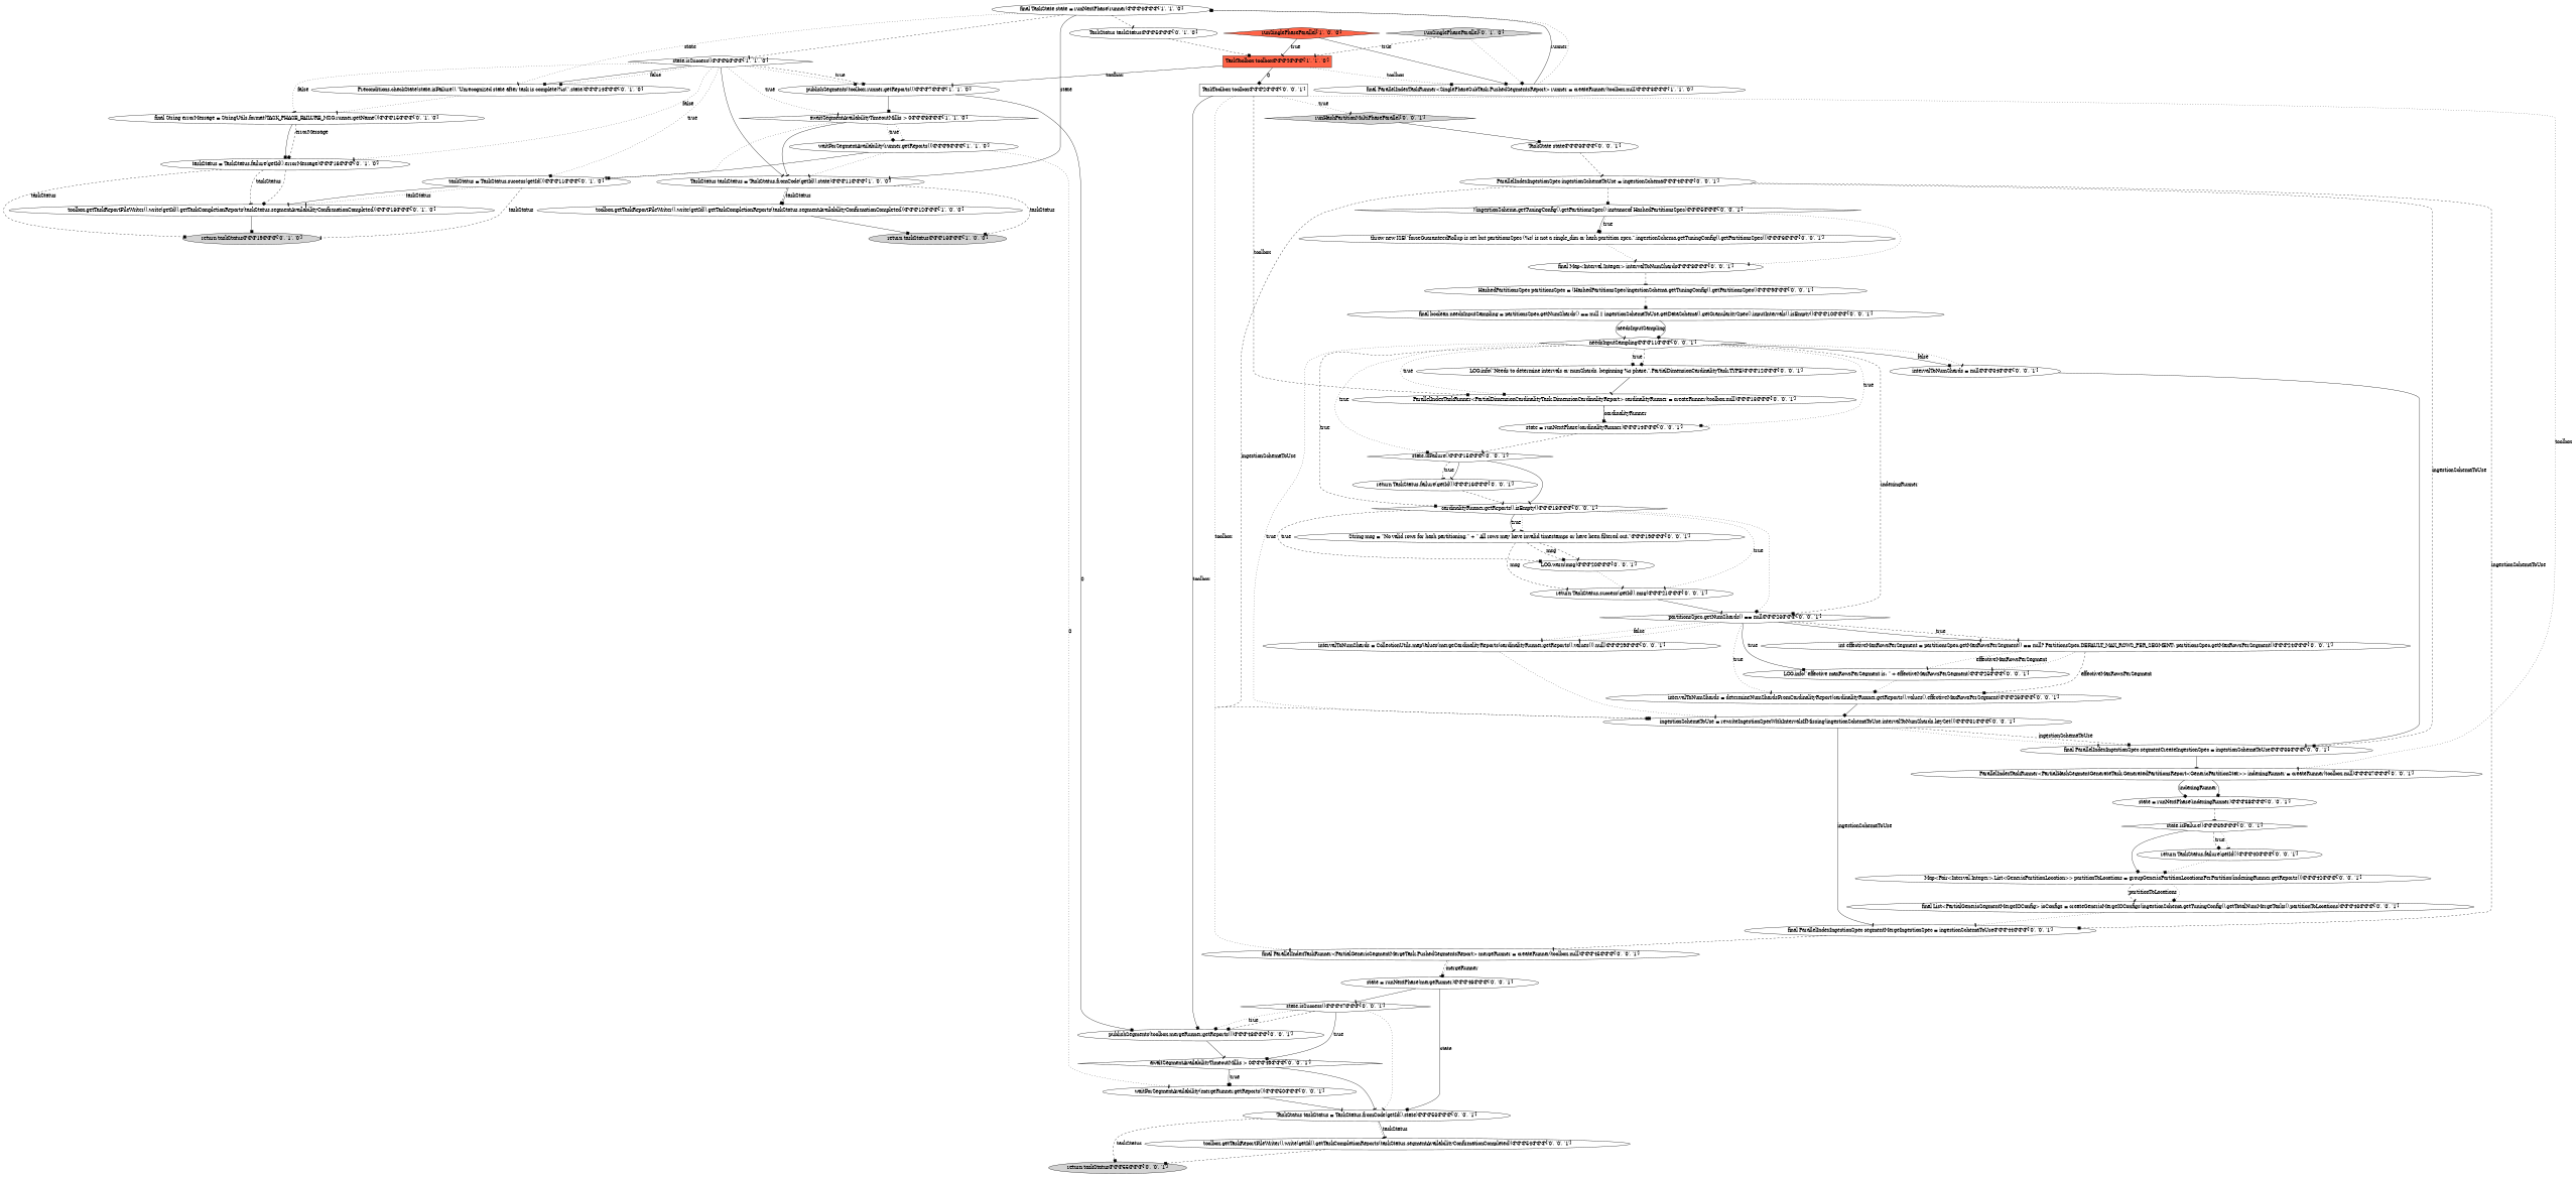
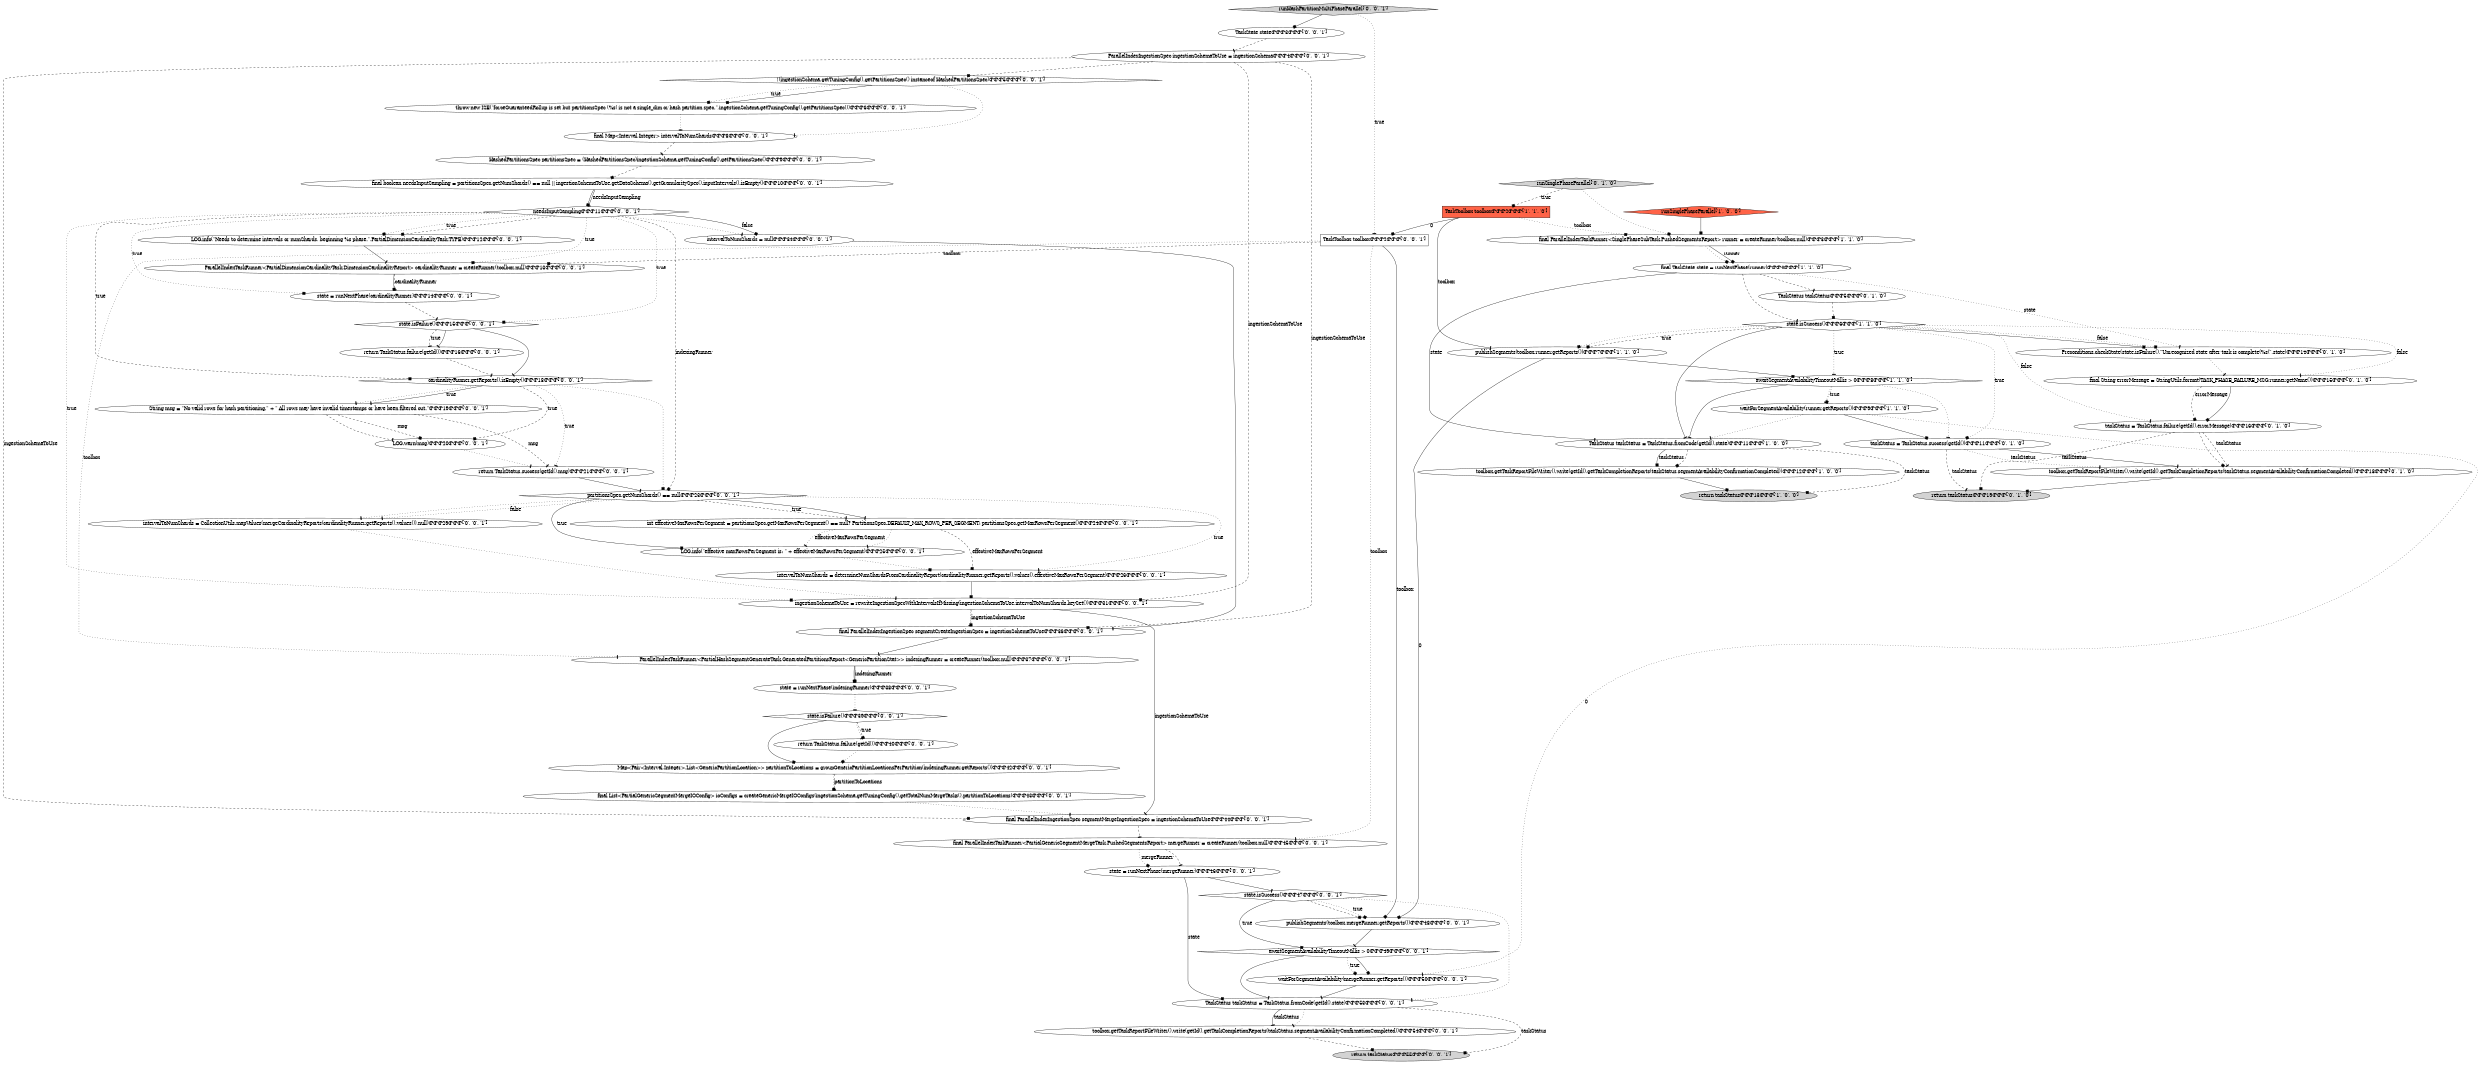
  digraph {
    node [fillcolor=white shape=ellipse style=filled]
    edge [arrowhead=box style=dotted]
    n1 [label="TaskStatus taskStatus = TaskStatus.fromCode(getId(),state)@@@11@@@['1', '0', '0']"]
    n2 [fillcolor=lightgray label="return taskStatus@@@13@@@['1', '0', '0']"]
    n3 [label="toolbox.getTaskReportFileWriter().write(getId(),getTaskCompletionReports(taskStatus,segmentAvailabilityConfirmationCompleted))@@@12@@@['1', '0', '0']"]
    n4 [label="throw new ISE(\"forceGuaranteedRollup is set but partitionsSpec (%s( is not a single_dim or hash partition spec.\",ingestionSchema.getTuningConfig().getPartitionsSpec())@@@6@@@['0', '0', '1']"]
    n5 [label="final Map<Interval,Integer> intervalToNumShards@@@8@@@['0', '0', '1']"]
    n6 [label="HashedPartitionsSpec partitionsSpec = (HashedPartitionsSpec)ingestionSchema.getTuningConfig().getPartitionsSpec()@@@9@@@['0', '0', '1']"]
    n7 [label="state.isSuccess()@@@47@@@['0', '0', '1']" shape=diamond]
    n8 [label="TaskStatus taskStatus = TaskStatus.fromCode(getId(),state)@@@53@@@['0', '0', '1']"]
    n9 [label="publishSegments(toolbox,mergeRunner.getReports())@@@48@@@['0', '0', '1']"]
    n10 [label="awaitSegmentAvailabilityTimeoutMillis > 0@@@49@@@['0', '0', '1']" shape=diamond]
    n11 [label="toolbox.getTaskReportFileWriter().write(getId(),getTaskCompletionReports(taskStatus,segmentAvailabilityConfirmationCompleted))@@@54@@@['0', '0', '1']"]
    n12 [fillcolor=lightgray label="return taskStatus@@@55@@@['0', '0', '1']"]
    n13 [label="waitForSegmentAvailability(mergeRunner.getReports())@@@50@@@['0', '0', '1']"]
    n14 [label="TaskStatus taskStatus@@@5@@@['0', '1', '0']"]
    n15 [label="state.isSuccess()@@@6@@@['1', '1', '0']" shape=diamond]
    n16 [label="taskStatus = TaskStatus.success(getId())@@@11@@@['0', '1', '0']"]
    n17 [label="publishSegments(toolbox,runner.getReports())@@@7@@@['1', '1', '0']"]
    n18 [label="taskStatus = TaskStatus.failure(getId(),errorMessage)@@@16@@@['0', '1', '0']"]
    n19 [label="Preconditions.checkState(state.isFailure(),\"Unrecognized state after task is complete(%s(\",state)@@@14@@@['0', '1', '0']"]
    n20 [label="awaitSegmentAvailabilityTimeoutMillis > 0@@@8@@@['1', '1', '0']" shape=diamond]
    n21 [label="final String errorMessage = StringUtils.format(TASK_PHASE_FAILURE_MSG,runner.getName())@@@15@@@['0', '1', '0']"]
    n22 [label="state = runNextPhase(indexingRunner)@@@38@@@['0', '0', '1']"]
    n23 [label="state.isFailure()@@@39@@@['0', '0', '1']" shape=diamond]
    n24 [label="Map<Pair<Interval,Integer>,List<GenericPartitionLocation>> partitionToLocations = groupGenericPartitionLocationsPerPartition(indexingRunner.getReports())@@@42@@@['0', '0', '1']"]
    n25 [label="return TaskStatus.failure(getId())@@@40@@@['0', '0', '1']"]
    n26 [fillcolor=lightgray label="runHashPartitionMultiPhaseParallel['0', '0', '1']" shape=diamond]
    n27 [label="TaskToolbox toolbox@@@2@@@['0', '0', '1']" shape=box]
    n28 [label="TaskState state@@@3@@@['0', '0', '1']"]
    n29 [label="final ParallelIndexTaskRunner<PartialGenericSegmentMergeTask,PushedSegmentsReport> mergeRunner = createRunner(toolbox,null)@@@45@@@['0', '0', '1']"]
    n30 [label="ParallelIndexTaskRunner<PartialHashSegmentGenerateTask,GeneratedPartitionsReport<GenericPartitionStat>> indexingRunner = createRunner(toolbox,null)@@@37@@@['0', '0', '1']"]
    n31 [label="ParallelIndexTaskRunner<PartialDimensionCardinalityTask,DimensionCardinalityReport> cardinalityRunner = createRunner(toolbox,null)@@@13@@@['0', '0', '1']"]
    n32 [label="ParallelIndexIngestionSpec ingestionSchemaToUse = ingestionSchema@@@4@@@['0', '0', '1']"]
    n33 [label="final ParallelIndexTaskRunner<SinglePhaseSubTask,PushedSegmentsReport> runner = createRunner(toolbox,null)@@@3@@@['1', '1', '0']"]
    n34 [label="final TaskState state = runNextPhase(runner)@@@4@@@['1', '1', '0']"]
    n35 [label="state = runNextPhase(mergeRunner)@@@46@@@['0', '0', '1']"]
    n36 [label="intervalToNumShards = determineNumShardsFromCardinalityReport(cardinalityRunner.getReports().values(),effectiveMaxRowsPerSegment)@@@26@@@['0', '0', '1']"]
    n37 [label="ingestionSchemaToUse = rewriteIngestionSpecWithIntervalsIfMissing(ingestionSchemaToUse,intervalToNumShards.keySet())@@@31@@@['0', '0', '1']"]
    n38 [label="final ParallelIndexIngestionSpec segmentCreateIngestionSpec = ingestionSchemaToUse@@@36@@@['0', '0', '1']"]
    n39 [label="final ParallelIndexIngestionSpec segmentMergeIngestionSpec = ingestionSchemaToUse@@@44@@@['0', '0', '1']"]
    n40 [label="waitForSegmentAvailability(runner.getReports())@@@9@@@['1', '1', '0']"]
    n41 [fillcolor=lightgray label="return taskStatus@@@19@@@['0', '1', '0']"]
    n42 [label="toolbox.getTaskReportFileWriter().write(getId(),getTaskCompletionReports(taskStatus,segmentAvailabilityConfirmationCompleted))@@@18@@@['0', '1', '0']"]
    n43 [fillcolor=tomato label="TaskToolbox toolbox@@@2@@@['1', '1', '0']" shape=box]
    n44 [label="LOG.warn(msg)@@@20@@@['0', '0', '1']"]
    n45 [label="return TaskStatus.success(getId(),msg)@@@21@@@['0', '0', '1']"]
    n46 [label="partitionsSpec.getNumShards() == null@@@23@@@['0', '0', '1']" shape=diamond]
    n47 [label="final List<PartialGenericSegmentMergeIOConfig> ioConfigs = createGenericMergeIOConfigs(ingestionSchema.getTuningConfig().getTotalNumMergeTasks(),partitionToLocations)@@@43@@@['0', '0', '1']"]
    n48 [label="intervalToNumShards = CollectionUtils.mapValues(mergeCardinalityReports(cardinalityRunner.getReports().values()),null)@@@29@@@['0', '0', '1']"]
    n49 [label="state = runNextPhase(cardinalityRunner)@@@14@@@['0', '0', '1']"]
    n50 [label="!(ingestionSchema.getTuningConfig().getPartitionsSpec() instanceof HashedPartitionsSpec)@@@5@@@['0', '0', '1']" shape=diamond]
    n51 [label="int effectiveMaxRowsPerSegment = partitionsSpec.getMaxRowsPerSegment() == null? PartitionsSpec.DEFAULT_MAX_ROWS_PER_SEGMENT: partitionsSpec.getMaxRowsPerSegment()@@@24@@@['0', '0', '1']"]
    n52 [label="LOG.info(\"effective maxRowsPerSegment is: \" + effectiveMaxRowsPerSegment)@@@25@@@['0', '0', '1']"]
    n53 [label="cardinalityRunner.getReports().isEmpty()@@@18@@@['0', '0', '1']" shape=diamond]
    n54 [label="String msg = \"No valid rows for hash partitioning.\" + \" All rows may have invalid timestamps or have been filtered out.\"@@@19@@@['0', '0', '1']"]
    n55 [label="final boolean needsInputSampling = partitionsSpec.getNumShards() == null || ingestionSchemaToUse.getDataSchema().getGranularitySpec().inputIntervals().isEmpty()@@@10@@@['0', '0', '1']"]
    n56 [label="needsInputSampling@@@11@@@['0', '0', '1']" shape=diamond]
    n57 [label="intervalToNumShards = null@@@34@@@['0', '0', '1']"]
    n58 [label="state.isFailure()@@@15@@@['0', '0', '1']" shape=diamond]
    n59 [label="LOG.info(\"Needs to determine intervals or numShards, beginning %s phase.\",PartialDimensionCardinalityTask.TYPE)@@@12@@@['0', '0', '1']"]
    n60 [fillcolor=tomato label="runSinglePhaseParallel['1', '0', '0']" shape=diamond]
    n61 [label="return TaskStatus.failure(getId())@@@16@@@['0', '0', '1']"]
    n62 [fillcolor=lightgray label="runSinglePhaseParallel['0', '1', '0']" shape=diamond]
    n1 -> n2 [label=taskStatus style=dashed]
    n1 -> n3 [label=taskStatus style=solid]
    n1 -> n3 [style=dashed]
    n3 -> n2 [style=solid]
    n4 -> n5 [arrowhead=tee]
    n5 -> n6 [arrowhead=tee style=dashed]
    n6 -> n55 [style=dashed]
    n7 -> n8 [arrowhead=tee]
    n7 -> n9 [style=dashed]
    n7 -> n9 [label=true]
    n7 -> n10 [label=true style=solid]
    n8 -> n11 [arrowhead=tee]
    n8 -> n11 [arrowhead=tee label=taskStatus style=solid]
    n8 -> n12 [label=taskStatus style=dashed]
    n9 -> n10 [arrowhead=tee style=solid]
    n10 -> n8 [arrowhead=tee style=solid]
    n10 -> n13 [style=solid]
    n10 -> n13 [label=true]
    n11 -> n12 [style=dashed]
    n13 -> n8 [arrowhead=tee style=solid]
-   n14 -> n43 [style=dashed]
+   n14 -> n15 [style=dashed]
    n15 -> n1 [arrowhead=tee style=solid]
    n15 -> n16 [label=true]
    n15 -> n17
    n15 -> n17 [label=true style=dashed]
    n15 -> n18 [arrowhead=tee label=false]
    n15 -> n19 [style=solid]
    n15 -> n19 [label=false]
    n15 -> n20 [arrowhead=tee label=true]
    n15 -> n21 [arrowhead=tee label=false]
    n16 -> n41 [arrowhead=tee label=taskStatus style=dashed]
    n16 -> n42 [arrowhead=tee label=taskStatus]
    n16 -> n42 [arrowhead=tee style=solid]
    n17 -> n9 [label=0 style=solid]
    n17 -> n20 [style=solid]
    n18 -> n41 [label=taskStatus style=dashed]
    n18 -> n42 [arrowhead=tee label=taskStatus style=dashed]
    n18 -> n42 [style=dashed]
    n19 -> n21 [arrowhead=tee]
    n20 -> n1 [arrowhead=tee style=solid]
    n20 -> n16 [arrowhead=tee]
    n20 -> n40 [label=true]
    n20 -> n40 [arrowhead=tee]
    n21 -> n18 [style=solid]
    n21 -> n18 [label=errorMessage style=dashed]
-   n22 -> n23 [arrowhead=tee style=dashed]
+   n22 -> n23 [arrowhead=tee]
    n23 -> n24 [style=solid]
    n23 -> n25 [label=true style=dashed]
    n23 -> n25 [arrowhead=tee]
    n24 -> n47
    n24 -> n47 [arrowhead=tee label=partitionToLocations style=dashed]
    n25 -> n24
-   n27 -> n26 [arrowhead=tee label=true]
+   n26 -> n27 [arrowhead=tee label=true]
    n26 -> n28 [style=solid]
    n27 -> n9 [label=toolbox style=solid]
    n27 -> n29 [arrowhead=tee label=toolbox]
    n27 -> n30 [arrowhead=tee label=toolbox]
    n27 -> n31 [label=toolbox style=dashed]
    n28 -> n32 [arrowhead=tee style=dashed]
    n29 -> n35 [arrowhead=tee style=dashed]
    n29 -> n35 [label=mergeRunner]
    n30 -> n22 [style=solid]
    n30 -> n22 [label=indexingRunner style=solid]
    n31 -> n49 [arrowhead=tee label=cardinalityRunner style=dashed]
    n31 -> n49 [style=solid]
    n32 -> n37 [label=ingestionSchemaToUse style=dashed]
    n32 -> n38 [label=ingestionSchemaToUse style=dashed]
    n32 -> n39 [label=ingestionSchemaToUse style=dashed]
    n32 -> n50 [style=dashed]
    n33 -> n34 [label=runner style=solid]
    n33 -> n34
    n34 -> n1 [arrowhead=tee label=state style=solid]
    n34 -> n14 [arrowhead=tee style=dashed]
    n34 -> n15 [arrowhead=tee style=dashed]
    n34 -> n19 [arrowhead=tee label=state]
    n35 -> n7 [arrowhead=tee style=solid]
    n35 -> n8 [label=state style=solid]
    n36 -> n37 [style=solid]
    n37 -> n38 [label=ingestionSchemaToUse style=dashed]
    n37 -> n38 [arrowhead=tee]
    n37 -> n39 [arrowhead=tee label=ingestionSchemaToUse style=solid]
    n38 -> n30 [arrowhead=tee style=solid]
    n39 -> n29 [arrowhead=tee style=dashed]
    n40 -> n1 [arrowhead=tee]
    n40 -> n13 [arrowhead=tee label=0]
    n40 -> n16 [style=solid]
    n42 -> n41 [style=solid]
    n43 -> n17 [arrowhead=tee label=toolbox style=solid]
    n43 -> n27 [label=0 style=solid]
    n43 -> n33 [label=toolbox]
    n44 -> n45 [arrowhead=tee]
    n45 -> n46 [arrowhead=tee style=solid]
    n46 -> n36 [arrowhead=tee label=true]
    n46 -> n48 [arrowhead=tee label=false]
    n46 -> n48 [arrowhead=tee]
    n46 -> n51 [arrowhead=tee label=true style=dashed]
    n46 -> n51 [arrowhead=tee style=solid]
    n46 -> n52 [label=true style=solid]
    n47 -> n39 [arrowhead=tee]
    n48 -> n37 [arrowhead=tee]
    n49 -> n58 [arrowhead=tee style=dashed]
    n50 -> n4 [style=solid]
    n50 -> n4 [label=true]
    n50 -> n5 [arrowhead=tee]
    n51 -> n36 [label=effectiveMaxRowsPerSegment style=dashed]
    n51 -> n52 [arrowhead=tee label=effectiveMaxRowsPerSegment]
    n51 -> n52 [arrowhead=tee]
    n52 -> n36
    n53 -> n44 [label=true style=dashed]
    n53 -> n45 [arrowhead=tee label=true]
    n53 -> n46
    n53 -> n54 [arrowhead=tee]
    n53 -> n54 [arrowhead=tee label=true style=solid]
    n54 -> n44 [label=msg style=dashed]
    n54 -> n44 [arrowhead=tee style=dashed]
    n54 -> n45 [arrowhead=tee label=msg style=dashed]
    n55 -> n56 [arrowhead=tee label=needsInputSampling style=solid]
    n55 -> n56 [style=solid]
    n56 -> n31 [label=true]
    n56 -> n37 [label=true]
    n56 -> n46 [label=indexingRunner style=dashed]
    n56 -> n49 [label=true]
    n56 -> n53 [label=true style=dashed]
    n56 -> n57 [label=false style=solid]
    n56 -> n57 [arrowhead=tee]
    n56 -> n58 [label=true]
    n56 -> n59 [style=dashed]
    n56 -> n59 [label=true]
    n57 -> n38 [arrowhead=tee style=solid]
    n58 -> n53 [arrowhead=tee style=solid]
    n58 -> n61 [arrowhead=tee style=solid]
    n58 -> n61 [arrowhead=tee label=true style=dashed]
    n59 -> n31 [arrowhead=tee style=solid]
    n60 -> n33 [style=solid]
-   n60 -> n43 [arrowhead=tee label=true style=solid]
    n61 -> n53 [arrowhead=tee style=dashed]
    n62 -> n33
-   n62 -> n43 [arrowhead=tee label=true style=dashed]
+   n62 -> n43 [label=true style=dashed]
  }
